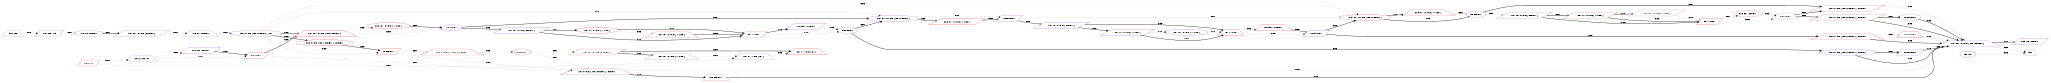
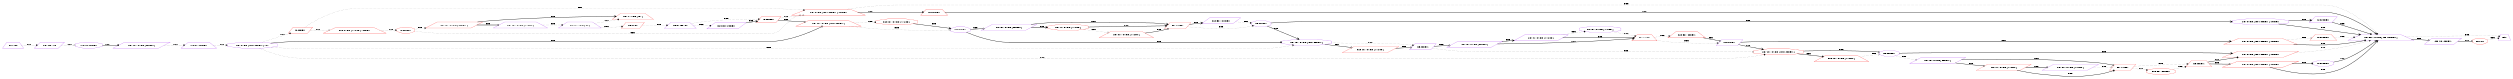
  digraph {
    fontname=Lato
    rankdir=LR
    node [color=purple fontname=Lato shape=parallelogram]
    edge [arrowhead=dot fontname=Lato style=bold]
    n1 [label="push rbp" shape=trapezium]
    n2 [label="mov rbp , rsp"]
    n3 [label="sub rsp , address" shape=octagon]
    n4 [label="mov rax , qword [ address ]"]
    n5 [label="sub rax , address" shape=trapezium]
    n6 [label="mov qword [ rbp - address ] , rax" shape=octagon]
-   n7 [color=red label="cmp qword [ rbp - address ] , address" shape=octagon]
    n8 [color=red label="jb address"]
    n9 [color=red label="mov rax , qword [ rbp - address ]" shape=trapezium]
    n10 [label="mov rax , qword [ rbp - address ]" shape=octagon]
    n11 [color=red label="mov rax , qword [ rbp - address ]" shape=octagon]
    n12 [color=red label="mov dword [ rbp - address ] , address" shape=trapezium]
    n13 [color=red label="cmp qword [ symbol ] , address" shape=trapezium]
    n14 [color=red label="cmp rax , qword [ symbol ]" shape=octagon]
    n15 [label="jne address" shape=octagon]
    n16 [color=red label="cmp rax , qword [ symbol ]"]
    n17 [label="jne address"]
    n18 [color=red label="cmp rax , qword [ symbol ]" shape=trapezium]
    n19 [label="jne address" shape=octagon]
    n20 [color=red label="jmp address" shape=trapezium]
    n21 [label="mov eax , dword [ rbp - address ]" shape=trapezium]
    n22 [color=red label="jb address" shape=octagon]
    n23 [label="add rsp , address"]
    n24 [label=retn shape=trapezium]
    n25 [color=red label="mov rax , qword [ address ]"]
    n26 [color=red label="pop rbp" shape=octagon]
    n27 [label="mov rcx , qword [ symbol ]" shape=trapezium]
    n28 [color=red label="mov si , word [ rax ]" shape=trapezium]
    n29 [label="mov dx , word [ rcx ]" shape=trapezium]
    n30 [color=red label="movzx dil"]
    n31 [label="movzx r8d , dil" shape=trapezium]
    n32 [label="cmp r8d , address"]
    n33 [color=red label="je address"]
    n34 [label="mov rdi , qword [ address ]"]
    n35 [color=red label="mov rsi , qword [ symbol ]" shape=octagon]
    n36 [color=red label="call symbol"]
    n37 [label="mov rdi , qword [ address ]"]
    n38 [color=red label="mov rdx , qword [ symbol ]" shape=trapezium]
    n39 [label="cmp eax , address"]
    n40 [label="jne address" shape=octagon]
    n41 [label="mov rsi , qword [ symbol ]"]
    n42 [color=red label="call symbol" shape=trapezium]
    n43 [color=red label="mov dword [ rbp - address ] , address"]
    n44 [label="mov rdi , qword [ address ]"]
    n45 [label="mov rdx , qword [ symbol ]" shape=octagon]
    n46 [color=red label="cmp eax , address" shape=trapezium]
    n47 [label="jne address"]
    n48 [label="mov dword [ rbp - address ] , address" shape=octagon]
    n49 [label="jmp address"]
    n50 [color=red label="mov rsi , qword [ symbol ]"]
    n51 [color=red label="call symbol"]
    n52 [label="mov rdx , qword [ symbol ]"]
    n53 [color=red label="cmp eax , address" shape=octagon]
    n54 [color=red label="jne address" shape=trapezium]
    n55 [color=red label="mov dword [ rbp - address ] , address" shape=trapezium]
    n56 [color=red label="jmp address" shape=trapezium]
    n57 [color=red label="mov dword [ rbp - address ] , address"]
    n58 [label="jmp address" shape=octagon]
    n1 -> n2 [label=CFG style=dotted]
    n2 -> n3 [arrowhead=odot label=CFG style=dotted]
    n3 -> n4 [label=CFG]
    n4 -> n5 [label=DFG style=dotted]
    n5 -> n6 [arrowhead=vee label=DFG style=dotted]
-   n6 -> n7 [label=CFG]
    n6 -> n8 [label=DFG style=dotted]
    n6 -> n9 [arrowhead=odot label=DFG]
    n6 -> n10 [arrowhead=vee label=DFG style=dotted]
    n6 -> n11 [label=DFG style=dotted]
-   n7 -> n8 [arrowhead=vee label=CFG]
    n8 -> n12 [label=CFG style=dotted]
    n8 -> n13 [arrowhead=odot label=CFG style=dotted]
    n9 -> n14 [label=CFG style=dotted]
    n9 -> n15 [arrowhead=odot label=DFG style=dotted]
    n10 -> n16 [arrowhead=odot label=CFG]
    n10 -> n17 [label=DFG style=dotted]
    n11 -> n18 [label=CFG]
    n11 -> n19 [arrowhead=odot label=DFG]
    n12 -> n20 [label=CFG]
    n12 -> n21 [label=DFG style=dotted]
    n13 -> n22 [arrowhead=vee label=CFG style=dotted]
    n14 -> n15 [arrowhead=vee label=CFG]
    n15 -> n10 [label=CFG]
    n15 -> n34 [arrowhead=odot label=CFG]
    n16 -> n17 [arrowhead=odot label=CFG]
    n17 -> n11 [arrowhead=odot label=CFG style=dotted]
    n17 -> n37 [arrowhead=odot label=CFG]
    n18 -> n19 [arrowhead=odot label=CFG style=dotted]
    n19 -> n43 [arrowhead=vee label=CFG]
    n19 -> n44 [arrowhead=odot label=CFG style=dotted]
    n20 -> n21 [arrowhead=vee label=CFG]
    n21 -> n23 [arrowhead=odot label=CFG]
    n21 -> n24 [label=DFG style=dotted]
    n22 -> n12 [arrowhead=odot label=CFG style=dotted]
    n22 -> n25 [arrowhead=vee label=CFG style=dotted]
+   n23 -> n26 [arrowhead=odot label=CFG]
    n25 -> n27 [arrowhead=odot label=CFG]
    n25 -> n28 [arrowhead=vee label=DFG]
    n26 -> n24 [label=CFG style=dotted]
    n27 -> n29 [label=DFG style=dotted]
    n29 -> n28 [label=CFG style=dotted]
-   n30 -> n29 [label=DFG style=dotted]
+   n29 -> n30 [label=DFG style=dotted]
    n30 -> n31 [label=DFG style=dotted]
    n31 -> n32 [label=CFG style=dotted]
    n31 -> n33 [label=DFG style=dotted]
    n32 -> n33 [arrowhead=vee label=CFG]
    n33 -> n9 [arrowhead=odot label=CFG]
    n33 -> n12 [arrowhead=odot label=CFG style=dotted]
    n34 -> n35 [arrowhead=vee label=CFG]
    n34 -> n36 [arrowhead=vee label=DFG]
    n35 -> n36 [arrowhead=vee label=DFG]
    n35 -> n38 [arrowhead=odot label=CFG style=dotted]
    n36 -> n39 [arrowhead=vee label=CFG]
    n36 -> n40 [label=DFG style=dotted]
    n37 -> n41 [arrowhead=vee label=CFG]
    n37 -> n42 [label=DFG]
    n38 -> n36 [arrowhead=odot label=DFG]
    n39 -> n40 [label=CFG style=dotted]
    n40 -> n10 [arrowhead=vee label=CFG]
    n40 -> n48 [arrowhead=vee label=CFG]
    n41 -> n42 [label=DFG]
    n41 -> n45 [label=CFG style=dotted]
    n42 -> n46 [arrowhead=vee label=CFG style=dotted]
    n42 -> n47 [arrowhead=vee label=DFG style=dotted]
    n43 -> n21 [arrowhead=vee label=DFG style=dotted]
    n44 -> n50 [arrowhead=odot label=CFG]
    n44 -> n51 [arrowhead=odot label=DFG]
    n45 -> n42 [label=DFG style=dotted]
    n46 -> n47 [arrowhead=odot label=CFG]
    n47 -> n11 [arrowhead=vee label=CFG]
    n47 -> n55 [arrowhead=vee label=CFG]
    n48 -> n21 [arrowhead=vee label=DFG]
    n48 -> n49 [arrowhead=vee label=CFG]
    n49 -> n21 [label=CFG]
    n50 -> n51 [label=DFG]
    n50 -> n52 [arrowhead=odot label=CFG]
    n51 -> n53 [label=CFG style=dotted]
    n51 -> n54 [arrowhead=vee label=DFG style=dotted]
    n52 -> n51 [arrowhead=odot label=DFG style=dotted]
    n53 -> n54 [label=CFG style=dotted]
    n54 -> n43 [label=CFG]
    n54 -> n57 [arrowhead=odot label=CFG]
    n55 -> n21 [label=DFG]
    n55 -> n56 [arrowhead=odot label=CFG style=dotted]
    n56 -> n21 [label=CFG style=dotted]
    n57 -> n21 [arrowhead=vee label=DFG]
    n57 -> n58 [label=CFG]
    n58 -> n21 [arrowhead=vee label=CFG]
  }
